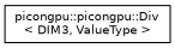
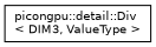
  digraph {
    rankdir=LR
-   n1 [color=black fillcolor=white fontname=Helvetica fontsize=10 height=0.2 label="picongpu::picongpu::Div\l\< DIM3, ValueType \>" shape=record style=filled width=0.4]
+   n1 [color=black fillcolor=white fontname=Helvetica fontsize=10 height=0.2 label="picongpu::detail::Div\l\< DIM3, ValueType \>" shape=record style=filled width=0.4]
  }
